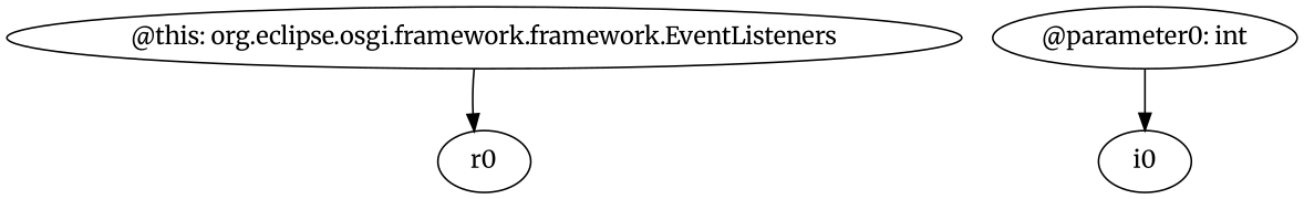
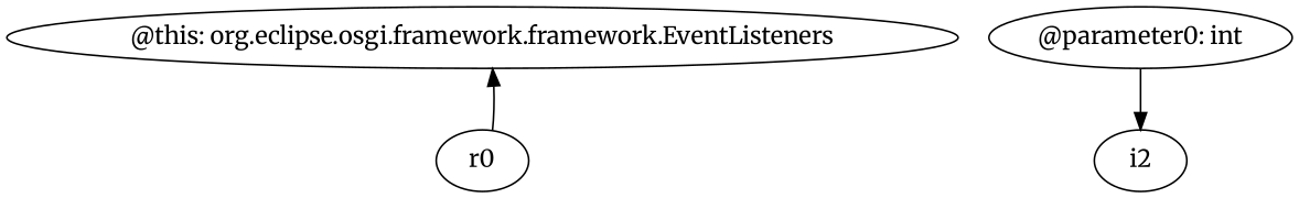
  digraph {
    fontname=Merriweather
    node [fontname=Merriweather]
    edge [fontname=Merriweather]
    n1 [label="@this: org.eclipse.osgi.framework.framework.EventListeners"]
    n2 [label=r0]
    n3 [label="@parameter0: int"]
-   n4 [label=i0]
-   n1 -> n2
+   n4 [label=i2]
+   n2 -> n1
    n3 -> n4
  }
